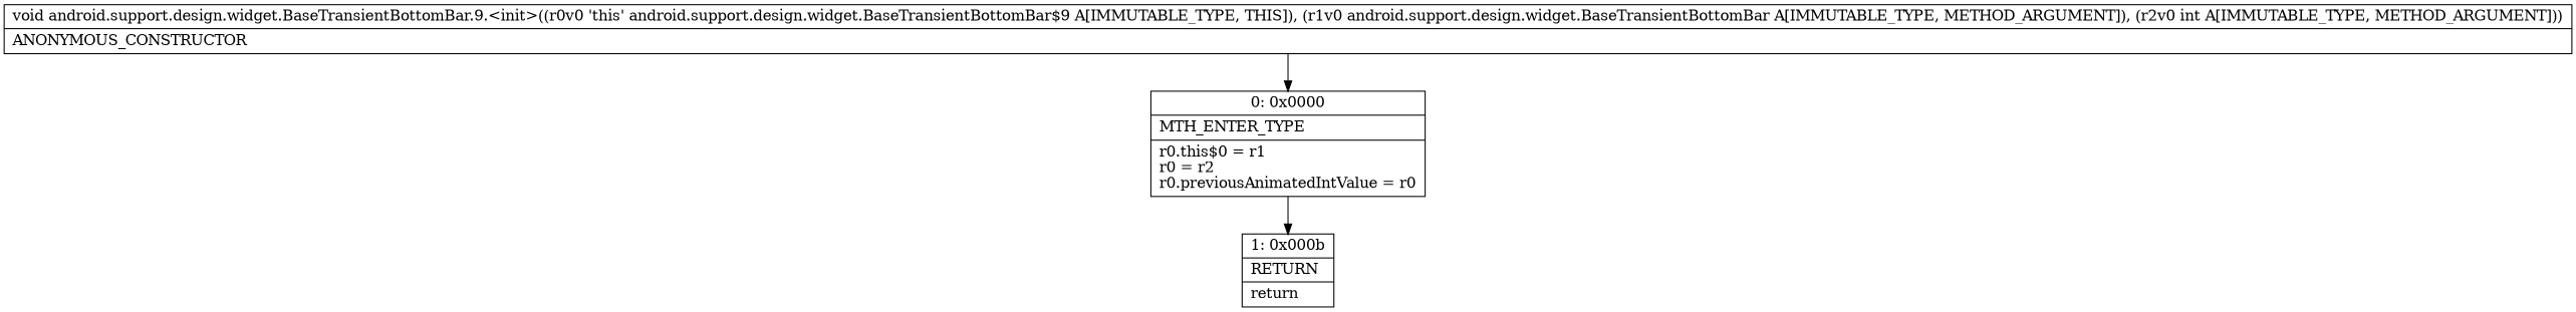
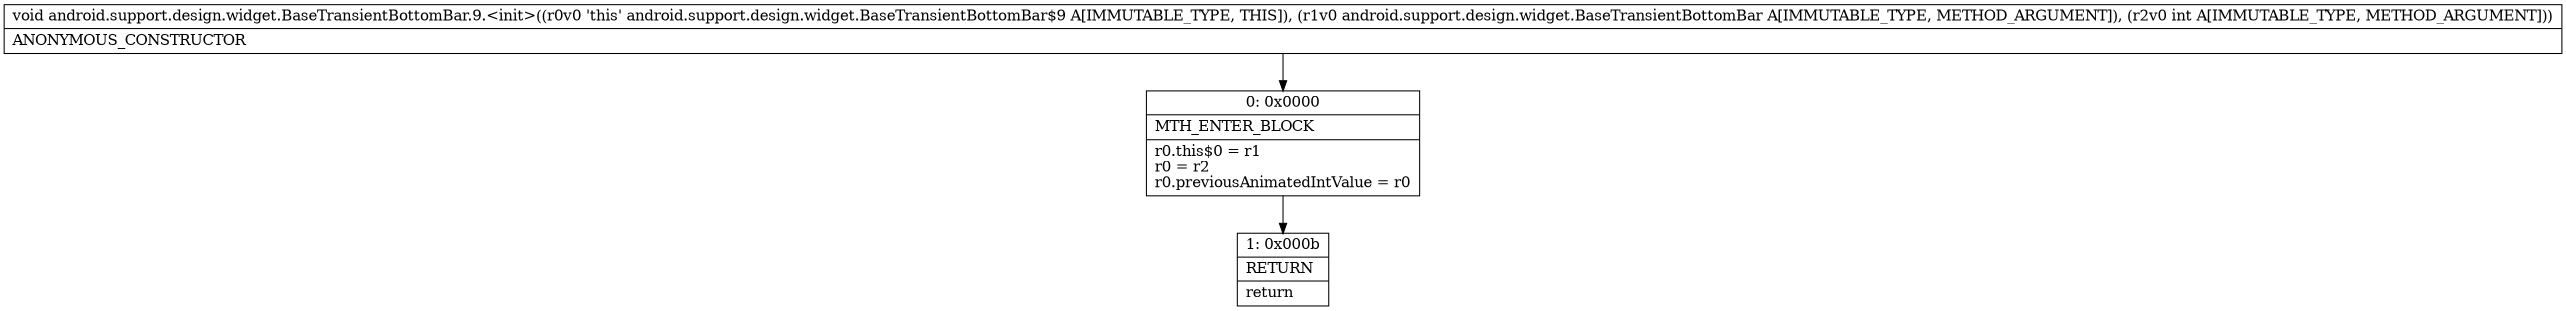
  digraph {
    node [shape=record]
-   n1 [label="{0\:\ 0x0000|MTH_ENTER_TYPE\l|r0.this$0 = r1\lr0 = r2\lr0.previousAnimatedIntValue = r0\l}"]
+   n1 [label="{0\:\ 0x0000|MTH_ENTER_BLOCK\l|r0.this$0 = r1\lr0 = r2\lr0.previousAnimatedIntValue = r0\l}"]
    n2 [label="{1\:\ 0x000b|RETURN\l|return\l}"]
    n3 [label="{void android.support.design.widget.BaseTransientBottomBar.9.\<init\>((r0v0 'this' android.support.design.widget.BaseTransientBottomBar$9 A[IMMUTABLE_TYPE, THIS]), (r1v0 android.support.design.widget.BaseTransientBottomBar A[IMMUTABLE_TYPE, METHOD_ARGUMENT]), (r2v0 int A[IMMUTABLE_TYPE, METHOD_ARGUMENT]))  | ANONYMOUS_CONSTRUCTOR\l}"]
    n1 -> n2
    n3 -> n1
  }
